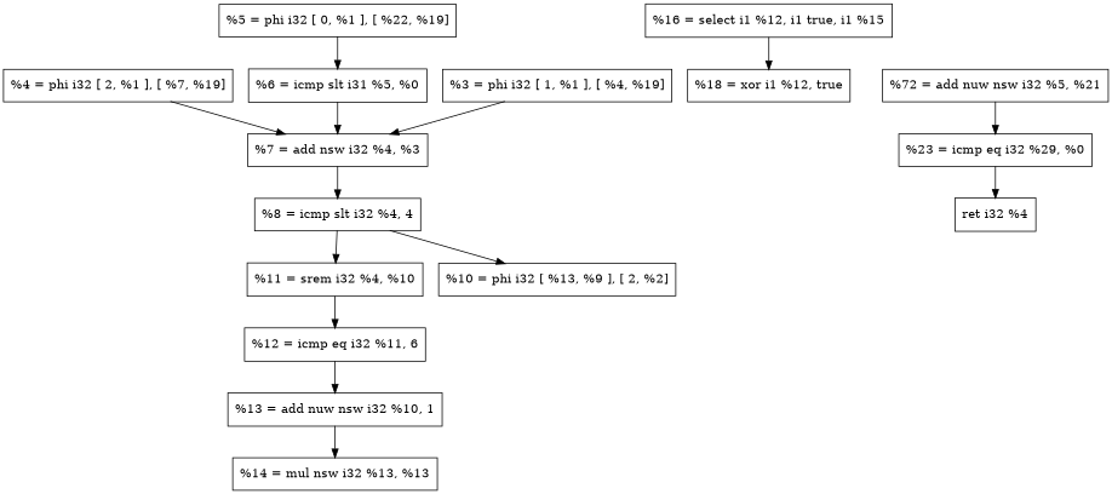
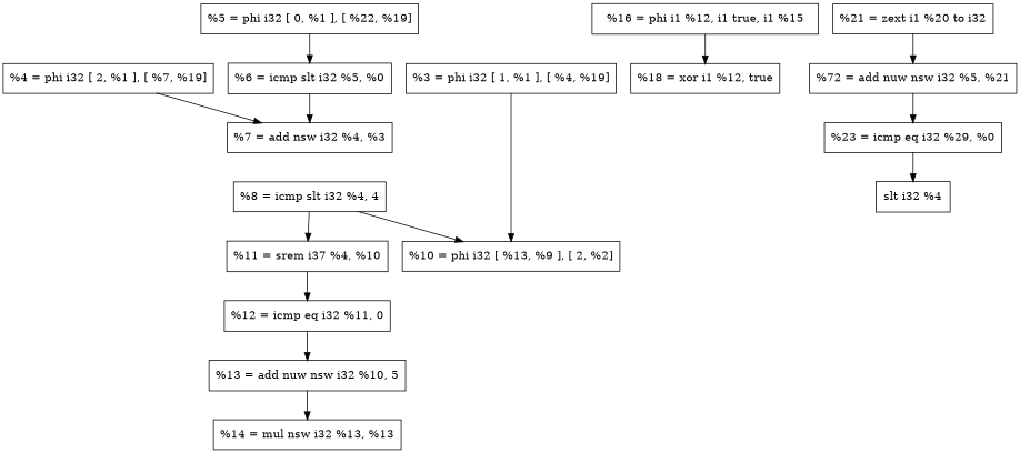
  digraph {
    node [shape=record]
    n1 [label="  %3 = phi i32 [ 1, %1 ], [ %4, %19]"]
    n2 [label="  %7 = add nsw i32 %4, %3"]
    n3 [label="  %8 = icmp slt i32 %4, 4"]
    n4 [label="  %4 = phi i32 [ 2, %1 ], [ %7, %19]"]
    n5 [label="  %5 = phi i32 [ 0, %1 ], [ %22, %19]"]
-   n6 [label="%6 = icmp slt i31 %5, %0"]
+   n6 [label="  %6 = icmp slt i32 %5, %0"]
    n7 [label="  %10 = phi i32 [ %13, %9 ], [ 2, %2]"]
-   n8 [label="  %11 = srem i32 %4, %10"]
-   n9 [label="%12 = icmp eq i32 %11, 6"]
-   n10 [label="  %13 = add nuw nsw i32 %10, 1"]
+   n8 [label="%11 = srem i37 %4, %10"]
+   n9 [label="  %12 = icmp eq i32 %11, 0"]
+   n10 [label="%13 = add nuw nsw i32 %10, 5"]
    n11 [label="  %14 = mul nsw i32 %13, %13"]
-   n12 [label="  %16 = select i1 %12, i1 true, i1 %15"]
+   n12 [label="%16 = phi i1 %12, i1 true, i1 %15"]
    n13 [label="  %18 = xor i1 %12, true"]
+   n14 [label="  %21 = zext i1 %20 to i32"]
    n15 [label="%72 = add nuw nsw i32 %5, %21"]
    n16 [label="%23 = icmp eq i32 %29, %0"]
-   n17 [label="  ret i32 %4"]
-   n1 -> n2
-   n2 -> n3
+   n17 [label="slt i32 %4"]
+   n1 -> n7
    n3 -> n7
    n3 -> n8
    n4 -> n2
    n5 -> n6
    n6 -> n2
    n8 -> n9
    n9 -> n10
    n10 -> n11
    n12 -> n13
+   n14 -> n15
    n15 -> n16
    n16 -> n17
  }
